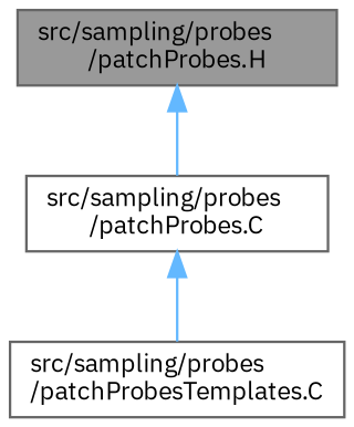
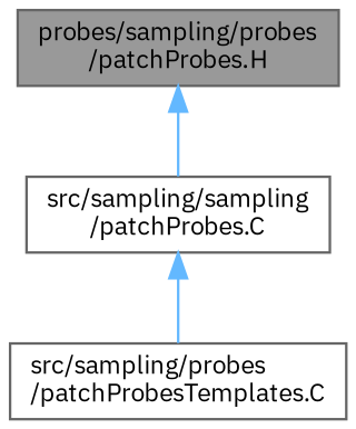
  digraph {
    fontname="IBM Plex Sans"
    node [color=grey40 fillcolor=white fontname="IBM Plex Sans" fontsize=10 shape=box style=filled]
    edge [color=steelblue1 dir=back fontname="IBM Plex Sans" fontsize=10 labelfontname=Helvetica labelfontsize=10 style=solid]
-   n1 [color=gray40 fillcolor=grey60 fontcolor=black height=0.2 label="src/sampling/probes\l/patchProbes.H" width=0.4]
-   n2 [height=0.2 label="src/sampling/probes\l/patchProbes.C" width=0.4]
+   n1 [color=gray40 fillcolor=grey60 fontcolor=black height=0.2 label="probes/sampling/probes\l/patchProbes.H" width=0.4]
+   n2 [height=0.2 label="src/sampling/sampling\l/patchProbes.C" width=0.4]
    n3 [height=0.2 label="src/sampling/probes\l/patchProbesTemplates.C" width=0.4]
    n1 -> n2
    n2 -> n3
  }
